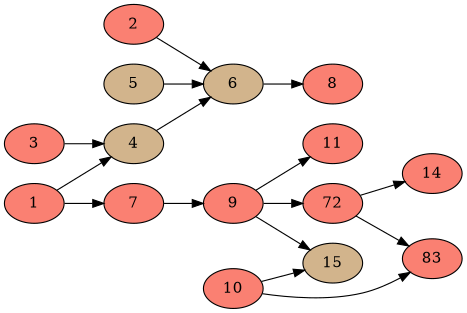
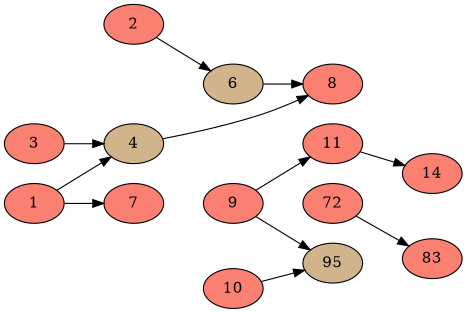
  digraph {
    fontname="DejaVu Serif"
    rankdir=LR
    node [alpha=0.14 fillcolor=salmon fontname="DejaVu Serif" style=filled]
    edge [fontname="DejaVu Serif"]
    1 [alpha=0.15 expect_size=23268352]
    4 [alpha=0.15 expect_size=26010624 fillcolor=tan]
    7 [expect_size=20571136]
    6 [alpha=0.20 expect_size=45755392 fillcolor=tan]
    8 [alpha=0.18 expect_size=7614464]
    9 [alpha=0.04 expect_size=39413760]
    2 [alpha=0.05 expect_size=30464000]
-   5 [alpha=0.06 expect_size=30258176 fillcolor=tan]
    3 [expect_size=7397376]
    11 [expect_size=15072256]
    n11 [alpha=0.06 expect_size=49714176 label=72]
-   15 [alpha=0.13 expect_size=36810752 fillcolor=tan]
+   15 [alpha=0.13 expect_size=36810752 fillcolor=tan label=95]
    10 [alpha=0.16 expect_size=31396864]
    n14 [alpha=0.19 expect_size=14261248 label=83]
    14 [alpha=0.12 expect_size=48077824]
    1 -> 4
    1 -> 7
-   4 -> 6
-   7 -> 9
+   4 -> 8
    6 -> 8
    9 -> 11
-   9 -> n11
    9 -> 15
    2 -> 6
-   5 -> 6
    3 -> 4
    n11 -> n14
-   n11 -> 14
+   11 -> 14
    10 -> 15
-   10 -> n14
  }
